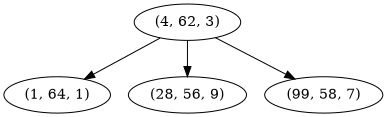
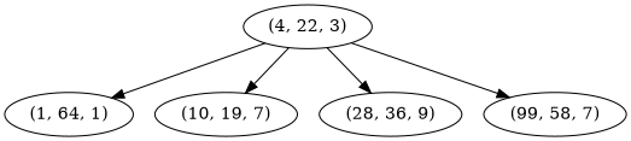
  digraph {
-   "(4, 62, 3)"
+   "(4, 62, 3)" [label="(4, 22, 3)"]
    "(1, 64, 1)"
-   "(28, 36, 9)" [label="(28, 56, 9)"]
+   "(10, 19, 7)"
+   "(28, 36, 9)"
    n5 [label="(99, 58, 7)"]
    "(4, 62, 3)" -> "(1, 64, 1)"
+   "(4, 62, 3)" -> "(10, 19, 7)"
    "(4, 62, 3)" -> "(28, 36, 9)"
    "(4, 62, 3)" -> n5
  }
